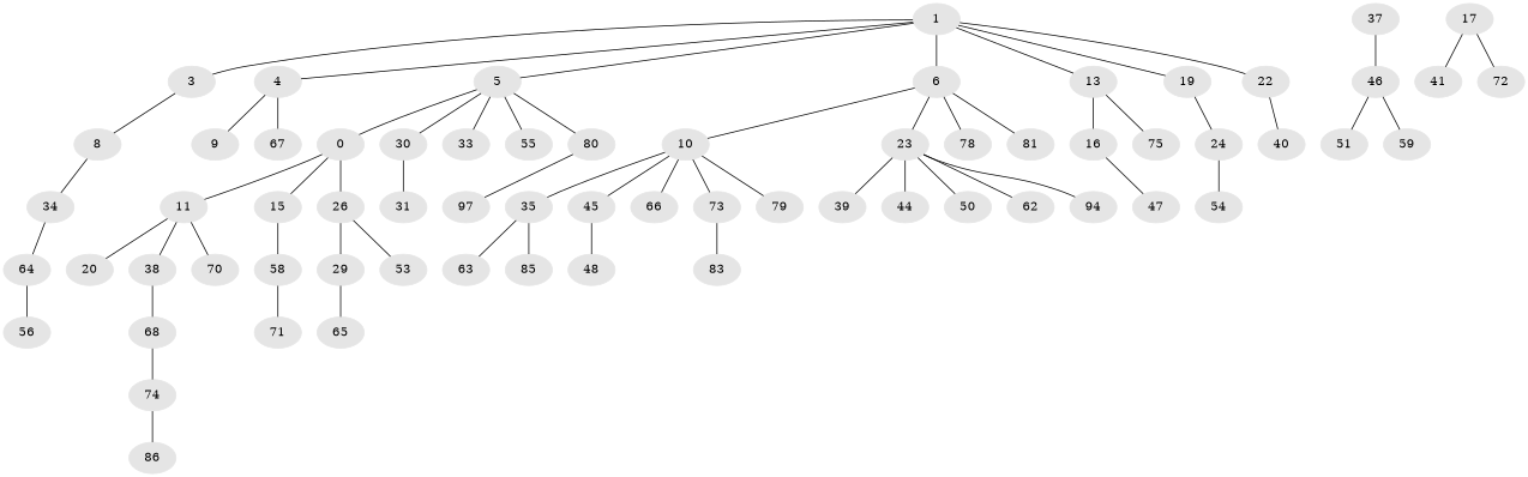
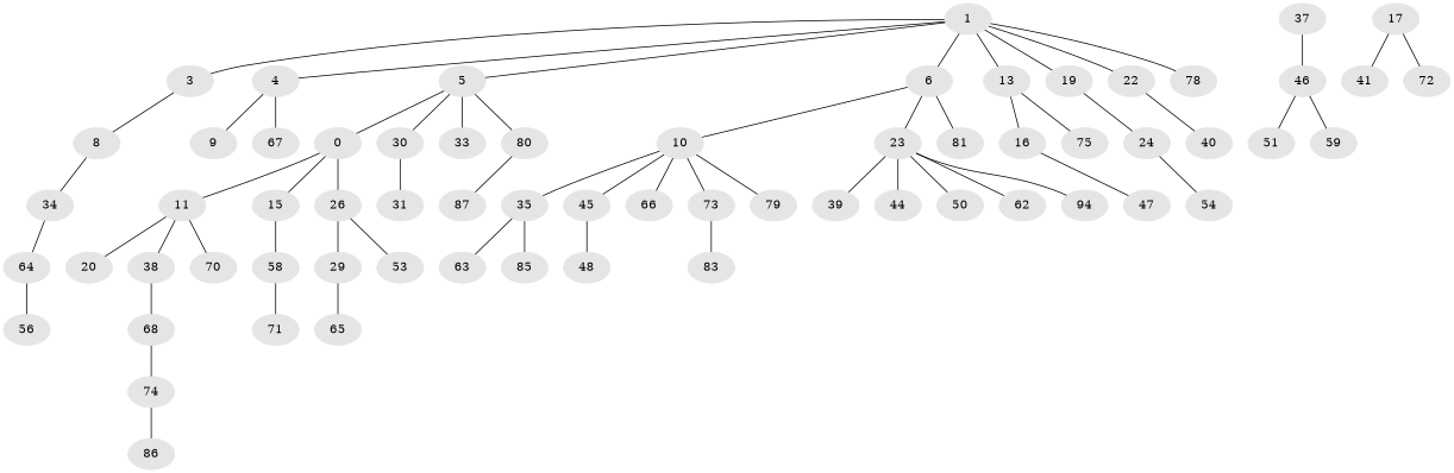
  graph {
    node [color=gray90 style=filled]
    1 [super="+2"]
    3 [super="+12"]
    4
    5 [super="+21"]
    6 [super="+25"]
    13 [super="+14"]
    19
    22
    8 [super="+43"]
    9 [super="+28"]
    67
    n12 [label=0]
    30
    33
-   55 [super="+82"]
    80
    10 [super="+27"]
    23 [super="+36"]
    78
    81
    16 [super="+18"]
    75
    24 [super="+90"]
    40
    34 [super="+96"]
    11 [super="+42"]
    15 [super="+61"]
    26 [super="+95"]
    31 [super="+69"]
    37 [super="+84"]
    46
-   87 [label=97]
+   87
    35
    45
    66
    73
    79
    39
    44
    50 [super="+57"]
    62
    94
    20
    38 [super="+89"]
    70
    58
    29 [super="+77"]
    53
    64
    63 [super="+92"]
    85
    48 [super="+52"]
    83 [super="+88"]
    17 [super="+32"]
    41 [super="+49"]
    72
    68
    47
    71
    54
    65 [super="+91"]
    56
    51 [super="+60"]
    59 [super="+76"]
    74 [super="+97"]
    86
    1 -- 3
    1 -- 4
    1 -- 5
    1 -- 6
    1 -- 13
    1 -- 19
    1 -- 22
    3 -- 8
    4 -- 9
    4 -- 67
    5 -- n12
    5 -- 30
    5 -- 33
-   5 -- 55
    5 -- 80
    6 -- 10
    6 -- 23
-   6 -- 78
+   1 -- 78
    6 -- 81
    13 -- 16
    13 -- 75
    19 -- 24
    22 -- 40
    8 -- 34
    n12 -- 11
    n12 -- 15
    n12 -- 26
    30 -- 31
    80 -- 87
    10 -- 35
    10 -- 45
    10 -- 66
    10 -- 73
    10 -- 79
    23 -- 39
    23 -- 44
    23 -- 50
    23 -- 62
    23 -- 94
    16 -- 47
    24 -- 54
    34 -- 64
    11 -- 20
    11 -- 38
    11 -- 70
    15 -- 58
    26 -- 29
    26 -- 53
    37 -- 46
    46 -- 51
    46 -- 59
    35 -- 63
    35 -- 85
    45 -- 48
    73 -- 83
    38 -- 68
    58 -- 71
    29 -- 65
    64 -- 56
    17 -- 41
    17 -- 72
    68 -- 74
    74 -- 86
  }
